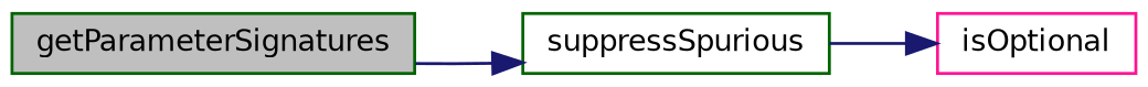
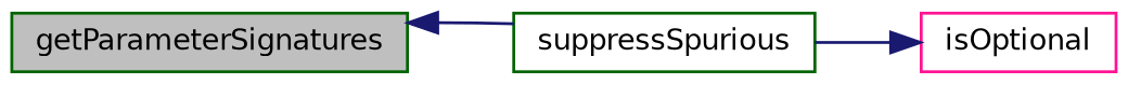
  digraph {
    rankdir=LR
    node [color=darkgreen fillcolor=white fontname=Helvetica fontsize=10 shape=record style=filled]
    edge [color=midnightblue fontname=Helvetica fontsize=10 labelfontname=Helvetica labelfontsize=10 style=solid]
    n1 [fillcolor=grey75 fontcolor=black height=0.2 label=getParameterSignatures width=0.4]
    n2 [height=0.2 label=suppressSpurious width=0.4]
    n3 [color=deeppink height=0.2 label=isOptional width=0.4]
-   n1 -> n2
+   n2 -> n1
    n2 -> n3
  }
